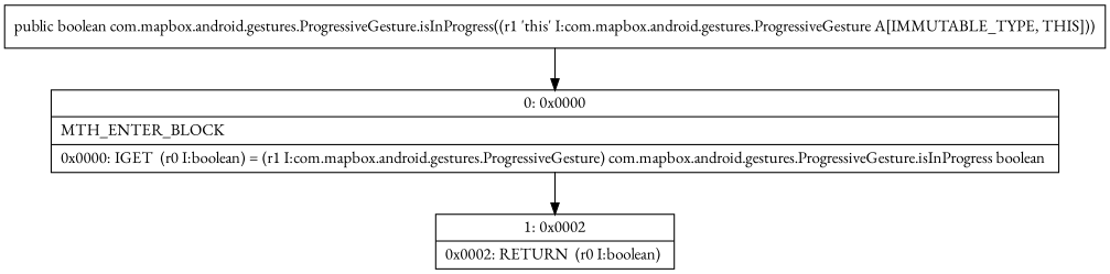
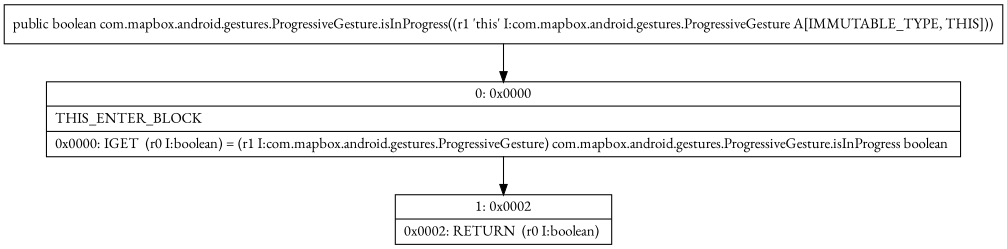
  digraph {
    fontname="EB Garamond"
    node [shape=record fontname="EB Garamond"]
    edge [fontname="EB Garamond"]
-   n1 [label="{0\:\ 0x0000|MTH_ENTER_BLOCK\l|0x0000: IGET  (r0 I:boolean) = (r1 I:com.mapbox.android.gestures.ProgressiveGesture) com.mapbox.android.gestures.ProgressiveGesture.isInProgress boolean \l}"]
+   n1 [label="{0\:\ 0x0000|THIS_ENTER_BLOCK\l|0x0000: IGET  (r0 I:boolean) = (r1 I:com.mapbox.android.gestures.ProgressiveGesture) com.mapbox.android.gestures.ProgressiveGesture.isInProgress boolean \l}"]
    n2 [label="{1\:\ 0x0002|0x0002: RETURN  (r0 I:boolean) \l}"]
    n3 [label="{public boolean com.mapbox.android.gestures.ProgressiveGesture.isInProgress((r1 'this' I:com.mapbox.android.gestures.ProgressiveGesture A[IMMUTABLE_TYPE, THIS])) }"]
    n1 -> n2
    n3 -> n1
  }
